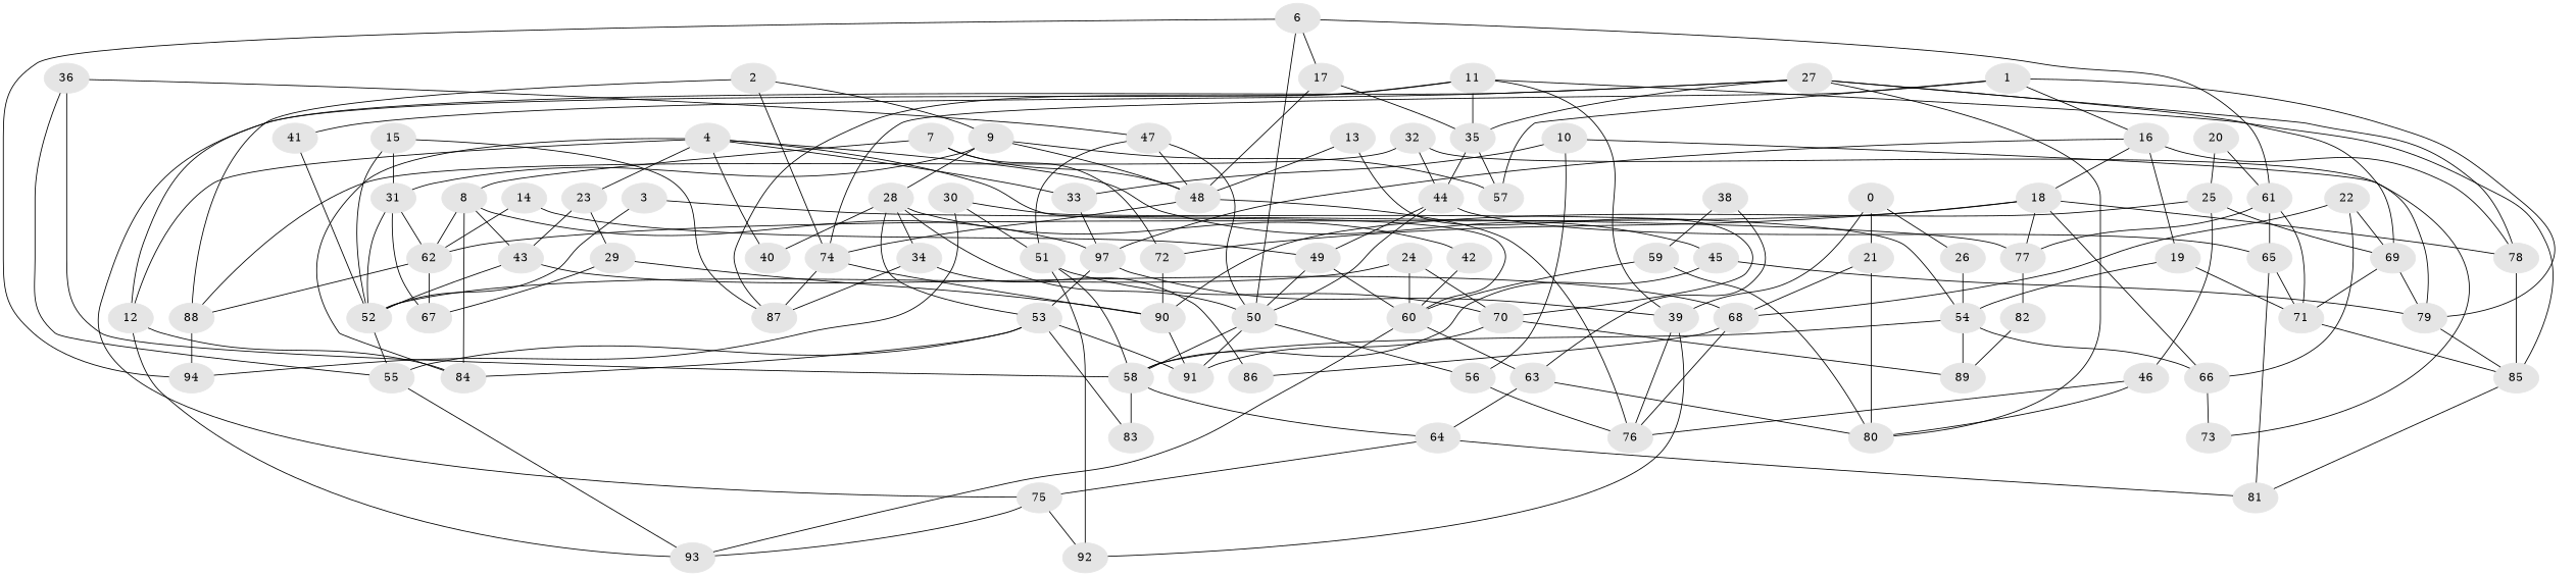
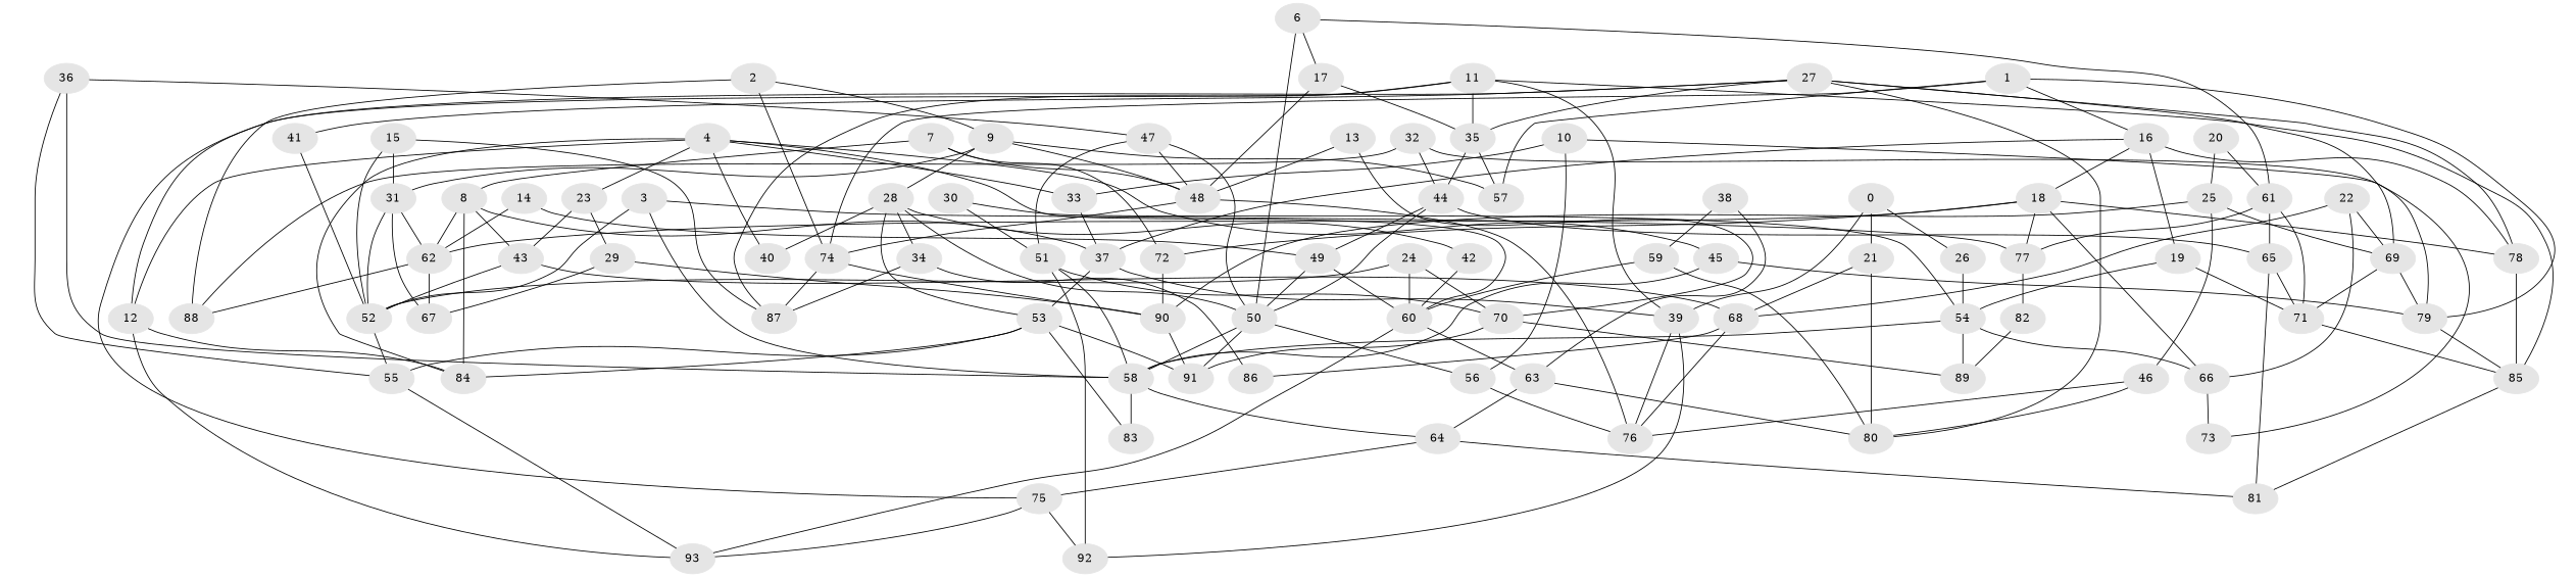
  graph {
    node [color=gray90 style=filled]
    1
    16
    57
    74
    79
-   37 [label=97]
+   37
    18
    19
    78
    87
    90
    85
    2
    9
    88
    48
    28
    31
-   94
    3
    52
    58
    77
    55
    83
    64
    82
    4
    12
    23
    33
    40
    45
    60
    84
    93
    43
    29
    63
    n40 [label=0]
    21
    26
    39
    68
    80
    54
    76
    92
    6
    17
    50
    61
    35
    56
    91
    71
    65
    7
    8
    72
    62
    53
    67
    34
    42
    10
    11
    44
    81
    13
    70
    89
    14
    49
    15
    66
    73
    20
    25
    69
    46
    86
    22
    24
    27
    41
    75
    30
    51
    32
    36
    47
    38
    59
    1 -- 16
    1 -- 57
    1 -- 74
    1 -- 79
    16 -- 37
    16 -- 18
    16 -- 19
    16 -- 78
    74 -- 87
    74 -- 90
    79 -- 85
    37 -- 39
    37 -- 53
    18 -- 78
    18 -- 77
    18 -- 72
    18 -- 62
    18 -- 66
    19 -- 54
    19 -- 71
    78 -- 85
    90 -- 91
    85 -- 81
    2 -- 74
    2 -- 9
    2 -- 88
    9 -- 57
    9 -- 48
    9 -- 28
    9 -- 31
-   88 -- 94
    48 -- 74
    48 -- 76
    28 -- 40
    28 -- 50
    28 -- 53
    28 -- 34
    28 -- 42
    31 -- 52
    31 -- 62
    31 -- 67
    3 -- 52
+   3 -- 58
    3 -- 77
    52 -- 55
    58 -- 83
    58 -- 64
    77 -- 82
    55 -- 93
    64 -- 81
    64 -- 75
    82 -- 89
    4 -- 12
    4 -- 23
    4 -- 33
    4 -- 40
    4 -- 45
    4 -- 60
    4 -- 84
    12 -- 84
    12 -- 93
    23 -- 43
    23 -- 29
    33 -- 37
    45 -- 79
    45 -- 58
    60 -- 93
    60 -- 63
    43 -- 52
    43 -- 68
    29 -- 90
    29 -- 67
    63 -- 64
    63 -- 80
    n40 -- 21
    n40 -- 26
    n40 -- 39
    21 -- 68
    21 -- 80
    26 -- 54
    39 -- 76
    39 -- 92
    68 -- 76
    68 -- 86
    54 -- 58
    54 -- 89
    54 -- 66
-   6 -- 94
    6 -- 17
    6 -- 50
    6 -- 61
    17 -- 48
    17 -- 35
    50 -- 58
    50 -- 56
    50 -- 91
    61 -- 77
    61 -- 71
    61 -- 65
    35 -- 57
    35 -- 44
    56 -- 76
    71 -- 85
    65 -- 71
    65 -- 81
    7 -- 48
    7 -- 8
    7 -- 72
    8 -- 37
    8 -- 84
    8 -- 43
    8 -- 62
    72 -- 90
    62 -- 88
    62 -- 67
    53 -- 55
    53 -- 83
    53 -- 84
    53 -- 91
    34 -- 87
    34 -- 86
    42 -- 60
    10 -- 79
    10 -- 33
    10 -- 56
    11 -- 87
    11 -- 85
    11 -- 12
    11 -- 39
    11 -- 35
    44 -- 50
    44 -- 65
    44 -- 49
    13 -- 48
    13 -- 70
    70 -- 91
    70 -- 89
    14 -- 62
    14 -- 49
    49 -- 60
    49 -- 50
    15 -- 87
    15 -- 31
    15 -- 52
    66 -- 73
    20 -- 61
    20 -- 25
    25 -- 90
    25 -- 69
    25 -- 46
    69 -- 79
    69 -- 71
    46 -- 80
    46 -- 76
    22 -- 68
    22 -- 66
    22 -- 69
    24 -- 52
    24 -- 60
    24 -- 70
    27 -- 78
    27 -- 80
    27 -- 35
    27 -- 69
    27 -- 41
    27 -- 75
    41 -- 52
    75 -- 93
    75 -- 92
-   30 -- 94
    30 -- 54
    30 -- 51
    51 -- 58
    51 -- 92
    51 -- 70
    32 -- 88
    32 -- 44
    32 -- 73
    36 -- 58
    36 -- 55
    36 -- 47
    47 -- 48
    47 -- 50
    47 -- 51
    38 -- 63
    38 -- 59
    59 -- 60
    59 -- 80
  }
